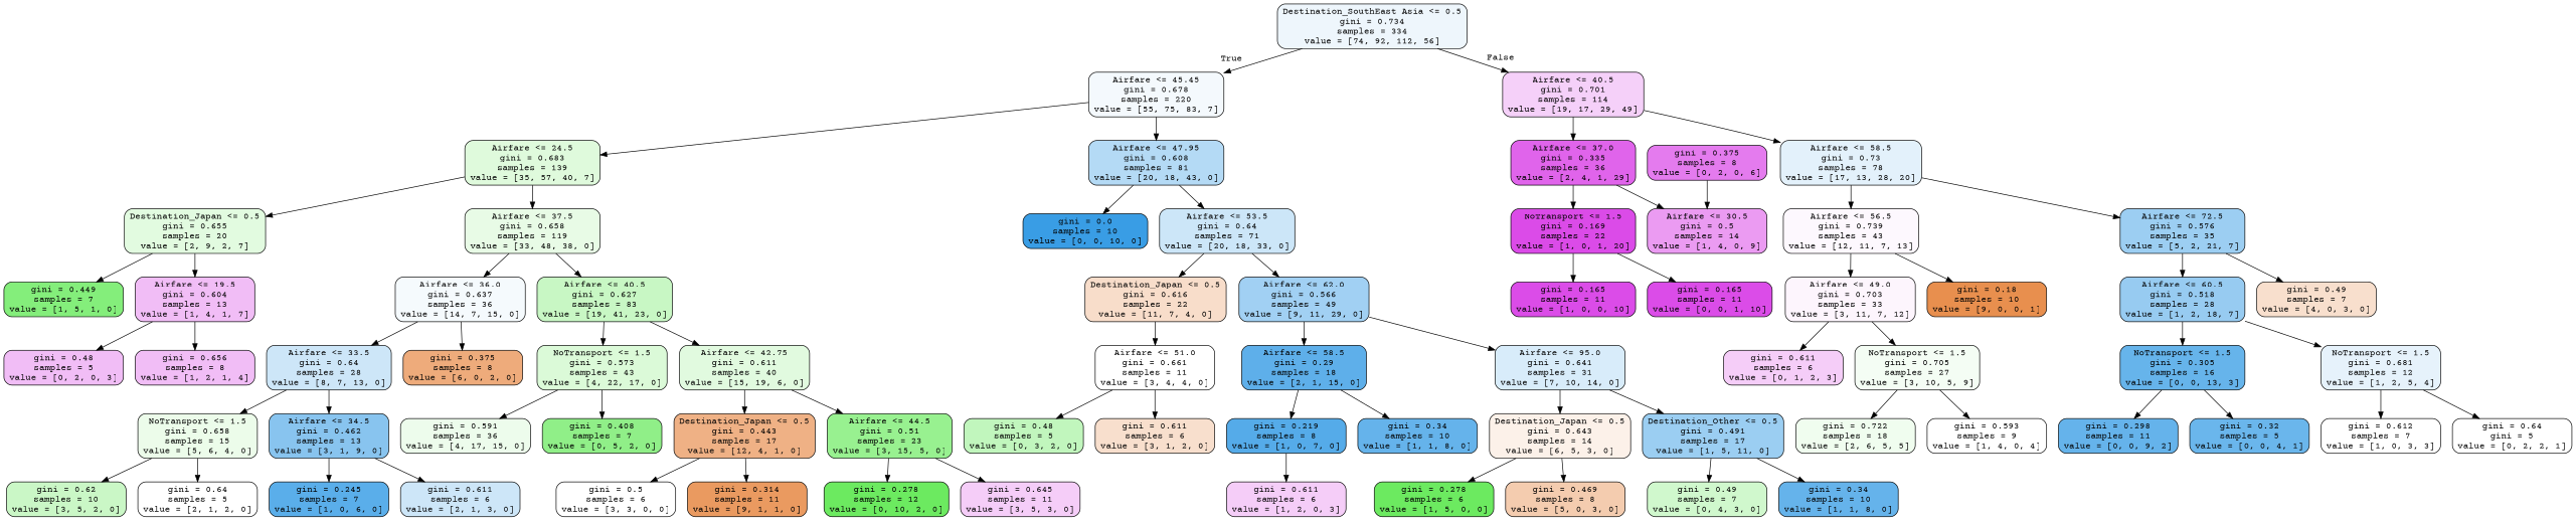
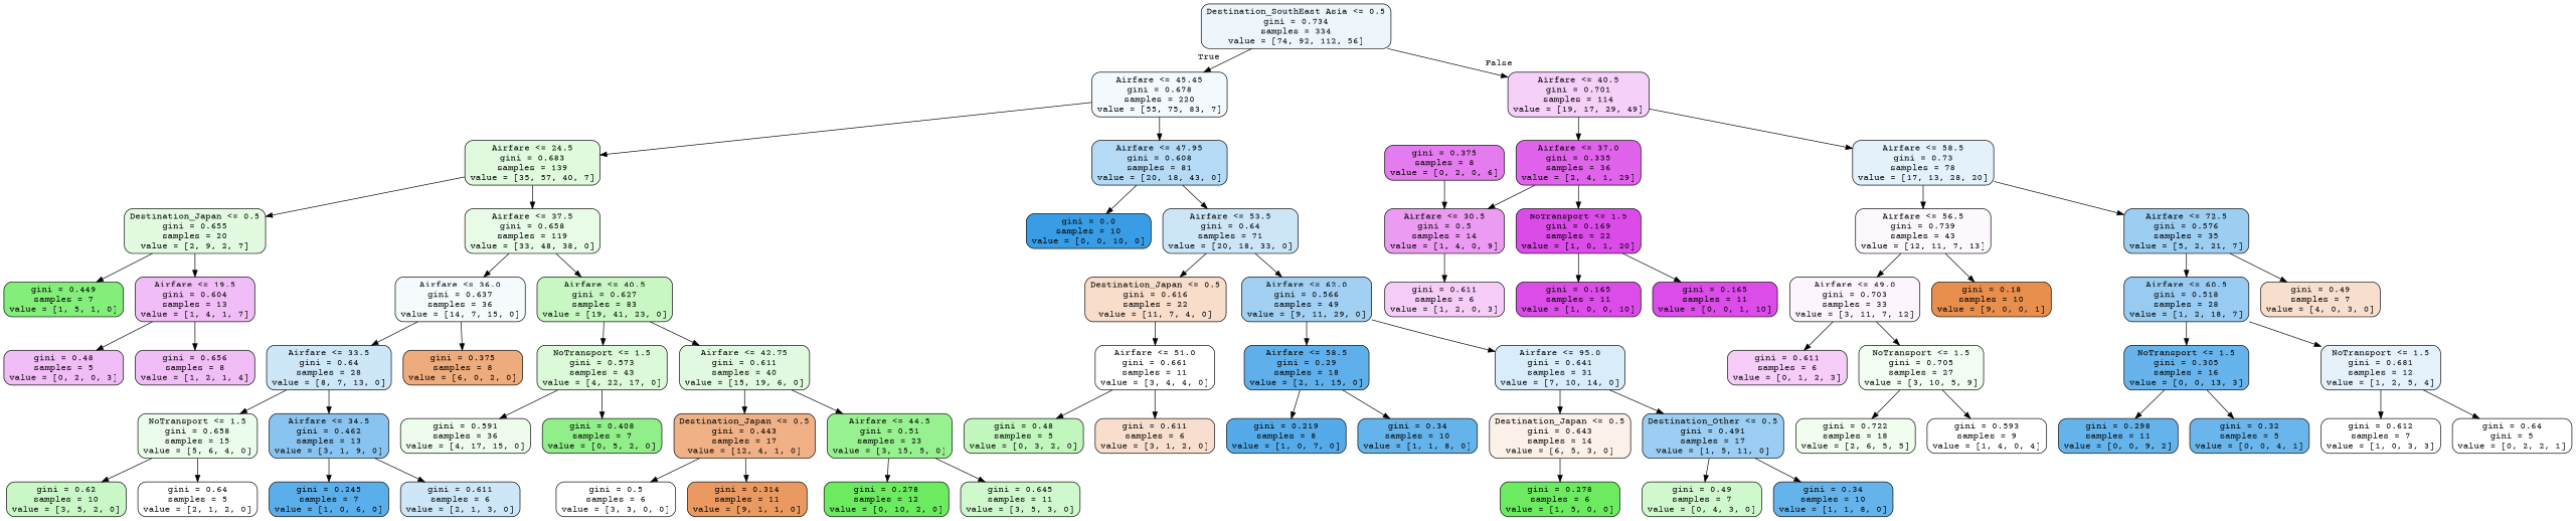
  digraph {
    fontname="Courier Prime"
    node [color=black fillcolor="#d739e555" fontname="Courier Prime" shape=box style="filled, rounded"]
    edge [fontname="Courier Prime"]
    n1 [fillcolor="#399de515" label="Destination_SouthEast Asia <= 0.5\ngini = 0.734\nsamples = 334\nvalue = [74, 92, 112, 56]"]
    n2 [fillcolor="#399de50e" label="Airfare <= 45.45\ngini = 0.678\nsamples = 220\nvalue = [55, 75, 83, 7]"]
    n3 [fillcolor="#d739e53c" label="Airfare <= 40.5\ngini = 0.701\nsamples = 114\nvalue = [19, 17, 29, 49]"]
    n4 [fillcolor="#47e5392c" label="Airfare <= 24.5\ngini = 0.683\nsamples = 139\nvalue = [35, 57, 40, 7]"]
    n5 [fillcolor="#399de560" label="Airfare <= 47.95\ngini = 0.608\nsamples = 81\nvalue = [20, 18, 43, 0]"]
    n6 [fillcolor="#d739e5c7" label="Airfare <= 37.0\ngini = 0.335\nsamples = 36\nvalue = [2, 4, 1, 29]"]
    n7 [fillcolor="#399de523" label="Airfare <= 58.5\ngini = 0.73\nsamples = 78\nvalue = [17, 13, 28, 20]"]
    n8 [fillcolor="#47e53927" label="Destination_Japan <= 0.5\ngini = 0.655\nsamples = 20\nvalue = [2, 9, 2, 7]"]
    n9 [fillcolor="#47e5391f" label="Airfare <= 37.5\ngini = 0.658\nsamples = 119\nvalue = [33, 48, 38, 0]"]
    n10 [fillcolor="#399de5ff" label="gini = 0.0\nsamples = 10\nvalue = [0, 0, 10, 0]"]
    n11 [fillcolor="#399de541" label="Airfare <= 53.5\ngini = 0.64\nsamples = 71\nvalue = [20, 18, 33, 0]"]
    n12 [fillcolor="#47e539aa" label="gini = 0.449\nsamples = 7\nvalue = [1, 5, 1, 0]"]
    n13 [label="Airfare <= 19.5\ngini = 0.604\nsamples = 13\nvalue = [1, 4, 1, 7]"]
    n14 [fillcolor="#399de50c" label="Airfare <= 36.0\ngini = 0.637\nsamples = 36\nvalue = [14, 7, 15, 0]"]
    n15 [fillcolor="#47e5394c" label="Airfare <= 40.5\ngini = 0.627\nsamples = 83\nvalue = [19, 41, 23, 0]"]
    n16 [label="gini = 0.48\nsamples = 5\nvalue = [0, 2, 0, 3]"]
    n17 [label="gini = 0.656\nsamples = 8\nvalue = [1, 2, 1, 4]"]
    n18 [fillcolor="#399de540" label="Airfare <= 33.5\ngini = 0.64\nsamples = 28\nvalue = [8, 7, 13, 0]"]
    n19 [fillcolor="#e58139aa" label="gini = 0.375\nsamples = 8\nvalue = [6, 0, 2, 0]"]
    n20 [fillcolor="#47e53931" label="NoTransport <= 1.5\ngini = 0.573\nsamples = 43\nvalue = [4, 22, 17, 0]"]
    n21 [fillcolor="#47e53929" label="Airfare <= 42.75\ngini = 0.611\nsamples = 40\nvalue = [15, 19, 6, 0]"]
    n22 [fillcolor="#47e5391a" label="NoTransport <= 1.5\ngini = 0.658\nsamples = 15\nvalue = [5, 6, 4, 0]"]
    n23 [fillcolor="#399de599" label="Airfare <= 34.5\ngini = 0.462\nsamples = 13\nvalue = [3, 1, 9, 0]"]
    n24 [fillcolor="#47e53949" label="gini = 0.62\nsamples = 10\nvalue = [3, 5, 2, 0]"]
    n25 [fillcolor="#e5813900" label="gini = 0.64\nsamples = 5\nvalue = [2, 1, 2, 0]"]
    n26 [fillcolor="#399de5d4" label="gini = 0.245\nsamples = 7\nvalue = [1, 0, 6, 0]"]
    n27 [fillcolor="#399de540" label="gini = 0.611\nsamples = 6\nvalue = [2, 1, 3, 0]"]
    n28 [fillcolor="#47e53918" label="gini = 0.591\nsamples = 36\nvalue = [4, 17, 15, 0]"]
    n29 [fillcolor="#47e53999" label="gini = 0.408\nsamples = 7\nvalue = [0, 5, 2, 0]"]
    n30 [fillcolor="#e581399d" label="Destination_Japan <= 0.5\ngini = 0.443\nsamples = 17\nvalue = [12, 4, 1, 0]"]
    n31 [fillcolor="#47e5398e" label="Airfare <= 44.5\ngini = 0.51\nsamples = 23\nvalue = [3, 15, 5, 0]"]
    n32 [fillcolor="#e5813900" label="gini = 0.5\nsamples = 6\nvalue = [3, 3, 0, 0]"]
    n33 [fillcolor="#e58139cc" label="gini = 0.314\nsamples = 11\nvalue = [9, 1, 1, 0]"]
    n34 [fillcolor="#47e539cc" label="gini = 0.278\nsamples = 12\nvalue = [0, 10, 2, 0]"]
-   n35 [fillcolor="#d739e540" label="gini = 0.645\nsamples = 11\nvalue = [3, 5, 3, 0]"]
+   n35 [fillcolor="#47e53940" label="gini = 0.645\nsamples = 11\nvalue = [3, 5, 3, 0]"]
    n36 [fillcolor="#e5813944" label="Destination_Japan <= 0.5\ngini = 0.616\nsamples = 22\nvalue = [11, 7, 4, 0]"]
    n37 [fillcolor="#399de579" label="Airfare <= 62.0\ngini = 0.566\nsamples = 49\nvalue = [9, 11, 29, 0]"]
    n38 [fillcolor="#47e53900" label="Airfare <= 51.0\ngini = 0.661\nsamples = 11\nvalue = [3, 4, 4, 0]"]
    n39 [fillcolor="#399de5cf" label="Airfare <= 58.5\ngini = 0.29\nsamples = 18\nvalue = [2, 1, 15, 0]"]
    n40 [fillcolor="#399de531" label="Airfare <= 95.0\ngini = 0.641\nsamples = 31\nvalue = [7, 10, 14, 0]"]
    n41 [fillcolor="#47e53955" label="gini = 0.48\nsamples = 5\nvalue = [0, 3, 2, 0]"]
    n42 [fillcolor="#e5813940" label="gini = 0.611\nsamples = 6\nvalue = [3, 1, 2, 0]"]
    n43 [fillcolor="#399de5db" label="gini = 0.219\nsamples = 8\nvalue = [1, 0, 7, 0]"]
    n44 [fillcolor="#399de5c6" label="gini = 0.34\nsamples = 10\nvalue = [1, 1, 8, 0]"]
    n45 [fillcolor="#e581391c" label="Destination_Japan <= 0.5\ngini = 0.643\nsamples = 14\nvalue = [6, 5, 3, 0]"]
    n46 [fillcolor="#399de580" label="Destination_Other <= 0.5\ngini = 0.491\nsamples = 17\nvalue = [1, 5, 11, 0]"]
    n47 [fillcolor="#47e539cc" label="gini = 0.278\nsamples = 6\nvalue = [1, 5, 0, 0]"]
-   n48 [fillcolor="#e5813966" label="gini = 0.469\nsamples = 8\nvalue = [5, 0, 3, 0]"]
    n49 [fillcolor="#47e53940" label="gini = 0.49\nsamples = 7\nvalue = [0, 4, 3, 0]"]
    n50 [fillcolor="#399de5c6" label="gini = 0.34\nsamples = 10\nvalue = [1, 1, 8, 0]"]
    n51 [fillcolor="#d739e580" label="Airfare <= 30.5\ngini = 0.5\nsamples = 14\nvalue = [1, 4, 0, 9]"]
    n52 [fillcolor="#d739e5e7" label="NoTransport <= 1.5\ngini = 0.169\nsamples = 22\nvalue = [1, 0, 1, 20]"]
    n53 [fillcolor="#d739e508" label="Airfare <= 56.5\ngini = 0.739\nsamples = 43\nvalue = [12, 11, 7, 13]"]
    n54 [fillcolor="#399de57f" label="Airfare <= 72.5\ngini = 0.576\nsamples = 35\nvalue = [5, 2, 21, 7]"]
    n55 [fillcolor="#d739e540" label="gini = 0.611\nsamples = 6\nvalue = [1, 2, 0, 3]"]
    n56 [fillcolor="#d739e5e6" label="gini = 0.165\nsamples = 11\nvalue = [1, 0, 0, 10]"]
    n57 [fillcolor="#d739e5e6" label="gini = 0.165\nsamples = 11\nvalue = [0, 0, 1, 10]"]
    n58 [fillcolor="#d739e5aa" label="gini = 0.375\nsamples = 8\nvalue = [0, 2, 0, 6]"]
    n59 [fillcolor="#d739e50c" label="Airfare <= 49.0\ngini = 0.703\nsamples = 33\nvalue = [3, 11, 7, 12]"]
    n60 [fillcolor="#e58139e3" label="gini = 0.18\nsamples = 10\nvalue = [9, 0, 0, 1]"]
    n61 [fillcolor="#399de586" label="Airfare <= 60.5\ngini = 0.518\nsamples = 28\nvalue = [1, 2, 18, 7]"]
    n62 [fillcolor="#e5813940" label="gini = 0.49\nsamples = 7\nvalue = [4, 0, 3, 0]"]
    n63 [fillcolor="#d739e540" label="gini = 0.611\nsamples = 6\nvalue = [0, 1, 2, 3]"]
    n64 [fillcolor="#47e5390e" label="NoTransport <= 1.5\ngini = 0.705\nsamples = 27\nvalue = [3, 10, 5, 9]"]
    n65 [fillcolor="#47e53914" label="gini = 0.722\nsamples = 18\nvalue = [2, 6, 5, 5]"]
    n66 [fillcolor="#47e53900" label="gini = 0.593\nsamples = 9\nvalue = [1, 4, 0, 4]"]
    n67 [fillcolor="#399de5c4" label="NoTransport <= 1.5\ngini = 0.305\nsamples = 16\nvalue = [0, 0, 13, 3]"]
    n68 [fillcolor="#399de520" label="NoTransport <= 1.5\ngini = 0.681\nsamples = 12\nvalue = [1, 2, 5, 4]"]
    n69 [fillcolor="#399de5c6" label="gini = 0.298\nsamples = 11\nvalue = [0, 0, 9, 2]"]
    n70 [fillcolor="#399de5bf" label="gini = 0.32\nsamples = 5\nvalue = [0, 0, 4, 1]"]
    n71 [fillcolor="#399de500" label="gini = 0.612\nsamples = 7\nvalue = [1, 0, 3, 3]"]
    n72 [fillcolor="#47e53900" label="gini = 0.64\ngini = 5\nvalue = [0, 2, 2, 1]"]
    n1 -> n2 [headlabel=True labelangle=45 labeldistance=2.5]
    n1 -> n3 [headlabel=False labelangle=-45 labeldistance=2.5]
    n2 -> n4
    n2 -> n5
    n3 -> n6
    n3 -> n7
    n4 -> n8
    n4 -> n9
    n5 -> n10
    n5 -> n11
    n6 -> n51
    n6 -> n52
    n7 -> n53
    n7 -> n54
    n8 -> n12
    n8 -> n13
    n9 -> n14
    n9 -> n15
    n11 -> n36
    n11 -> n37
    n13 -> n16
    n13 -> n17
    n14 -> n18
    n14 -> n19
    n15 -> n20
    n15 -> n21
    n18 -> n22
    n18 -> n23
    n20 -> n28
    n20 -> n29
    n21 -> n30
    n21 -> n31
    n22 -> n24
    n22 -> n25
    n23 -> n26
    n23 -> n27
    n30 -> n32
    n30 -> n33
    n31 -> n34
    n31 -> n35
    n36 -> n38
    n37 -> n39
    n37 -> n40
    n38 -> n41
    n38 -> n42
    n39 -> n43
    n39 -> n44
    n40 -> n45
    n40 -> n46
    n45 -> n47
-   n45 -> n48
    n46 -> n49
    n46 -> n50
-   n43 -> n55
+   n51 -> n55
    n52 -> n56
    n52 -> n57
    n53 -> n59
    n53 -> n60
    n54 -> n61
    n54 -> n62
    n58 -> n51
    n59 -> n63
    n59 -> n64
    n61 -> n67
    n61 -> n68
    n64 -> n65
    n64 -> n66
    n67 -> n69
    n67 -> n70
    n68 -> n71
    n68 -> n72
  }
